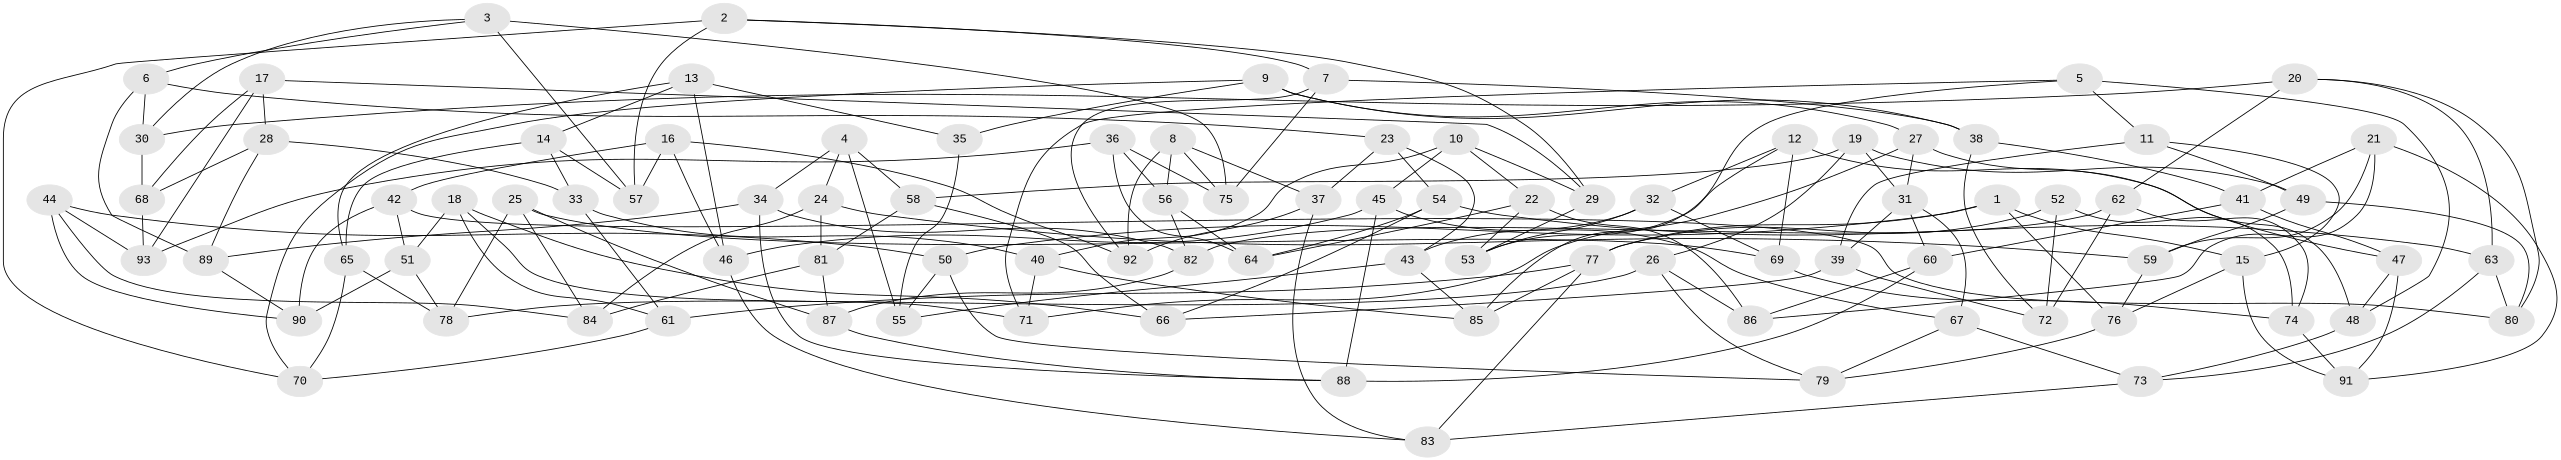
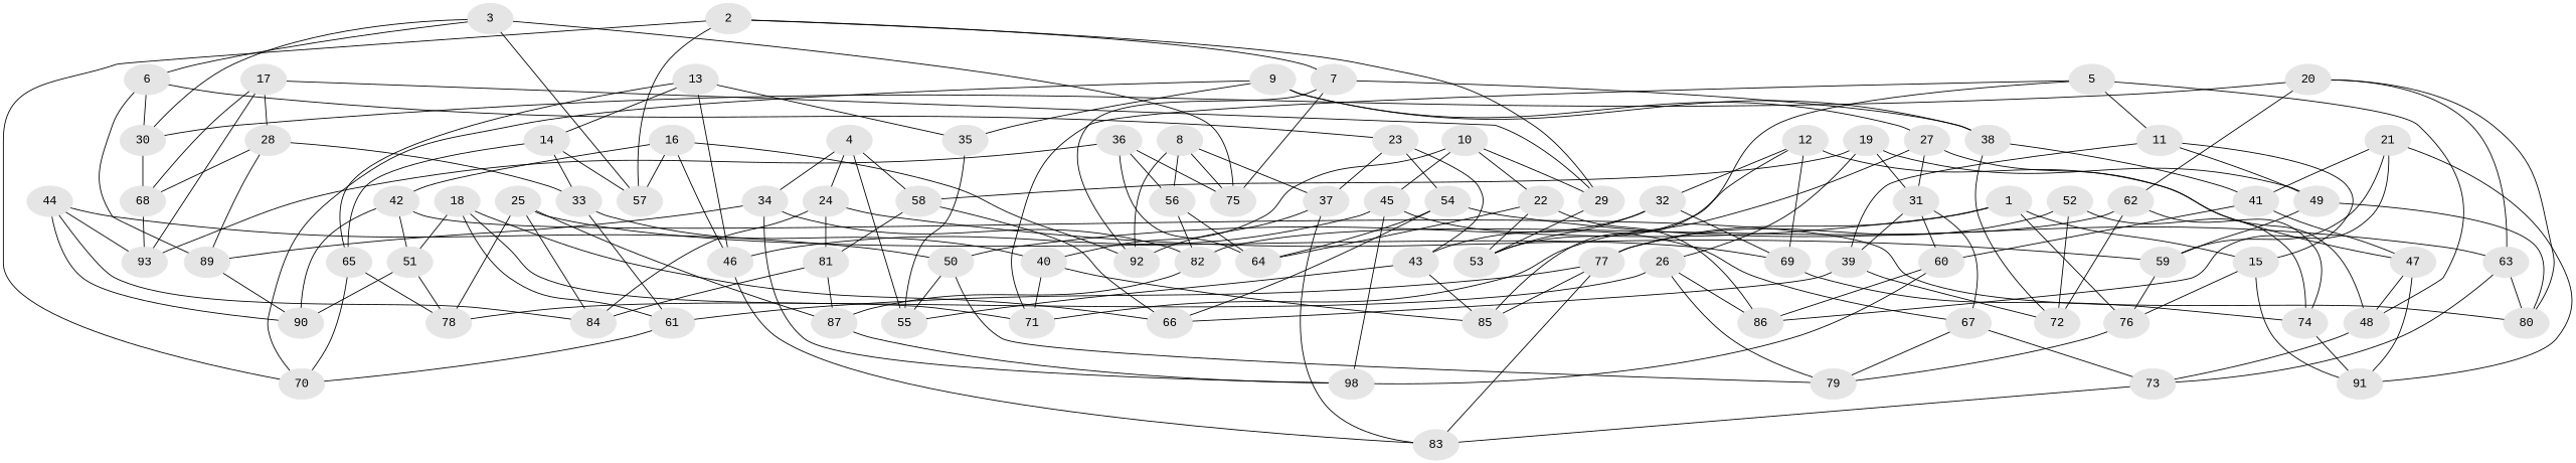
  graph {
    fontname="Liberation Mono"
    node [color=gray90 fontname="Liberation Mono" style=filled]
    edge [fontname="Liberation Mono"]
    1
    15
    50
    76
    77
    91
    55
    79
    85
    61
    83
    2
    7
    29
    57
    70
    75
    38
    92
    53
    3
    6
    30
    23
    89
    68
    4
    24
    34
    58
    59
    81
    84
    82
-   88
+   88 [label=98]
    66
    5
    11
    48
    71
    39
    49
    73
    37
    43
    54
    90
    41
    72
    8
    56
    64
    9
    27
    35
    31
    10
    22
    40
    45
    86
    46
    67
    80
    12
    32
    47
    69
    74
    13
    14
    65
    33
    78
    16
    42
    51
    17
    28
    93
    18
    19
    26
    60
    20
    62
    63
    21
    87
    25
    36
    44
    52
    1 -- 15
    1 -- 50
    1 -- 76
    1 -- 77
    15 -- 76
    15 -- 91
    50 -- 55
    50 -- 79
    76 -- 79
    77 -- 85
    77 -- 61
    77 -- 83
    61 -- 70
    2 -- 7
    2 -- 29
    2 -- 57
    2 -- 70
    7 -- 75
    7 -- 38
    7 -- 92
    29 -- 53
    38 -- 41
    38 -- 72
    3 -- 57
    3 -- 75
    3 -- 6
    3 -- 30
    6 -- 30
    6 -- 23
    6 -- 89
    30 -- 68
    23 -- 37
    23 -- 43
    23 -- 54
    89 -- 90
    68 -- 93
    4 -- 55
    4 -- 24
    4 -- 34
    4 -- 58
    24 -- 59
    24 -- 81
    24 -- 84
    34 -- 89
    34 -- 82
    34 -- 88
    58 -- 81
    58 -- 66
    59 -- 76
    81 -- 84
    81 -- 87
    82 -- 87
    5 -- 85
    5 -- 11
    5 -- 48
    5 -- 71
    11 -- 15
    11 -- 39
    11 -- 49
    48 -- 73
    39 -- 66
    39 -- 72
    49 -- 59
    49 -- 80
    73 -- 83
    37 -- 83
    37 -- 92
    43 -- 55
    43 -- 85
    54 -- 66
    54 -- 64
    54 -- 63
    41 -- 47
    41 -- 60
    8 -- 75
    8 -- 92
    8 -- 37
    8 -- 56
    56 -- 82
    56 -- 64
    9 -- 70
    9 -- 38
    9 -- 27
    9 -- 35
    27 -- 48
    27 -- 71
    27 -- 31
    35 -- 55
    31 -- 39
    31 -- 67
    31 -- 60
    10 -- 29
    10 -- 22
    10 -- 40
    10 -- 45
    22 -- 53
    22 -- 64
    22 -- 86
    40 -- 85
    40 -- 71
    45 -- 88
    45 -- 46
    45 -- 67
    46 -- 83
    67 -- 79
    67 -- 73
    12 -- 53
    12 -- 32
    12 -- 47
    12 -- 69
    32 -- 53
    32 -- 43
    32 -- 69
    47 -- 91
    47 -- 48
    69 -- 74
    74 -- 91
    13 -- 35
    13 -- 46
    13 -- 14
    13 -- 65
    14 -- 57
    14 -- 65
    14 -- 33
    65 -- 70
    65 -- 78
    33 -- 61
    33 -- 40
    16 -- 57
    16 -- 92
    16 -- 46
    16 -- 42
    42 -- 90
    42 -- 80
    42 -- 51
    51 -- 90
    51 -- 78
    17 -- 29
    17 -- 68
    17 -- 28
    17 -- 93
    28 -- 89
    28 -- 68
    28 -- 33
    18 -- 61
    18 -- 66
    18 -- 71
    18 -- 51
    19 -- 58
    19 -- 49
    19 -- 31
    19 -- 26
    26 -- 79
    26 -- 86
    26 -- 78
    60 -- 88
    60 -- 86
    20 -- 30
    20 -- 80
    20 -- 62
    20 -- 63
    62 -- 82
    62 -- 72
    62 -- 74
    63 -- 73
    63 -- 80
    21 -- 91
    21 -- 59
    21 -- 41
    21 -- 86
    87 -- 88
    25 -- 84
    25 -- 69
    25 -- 78
    25 -- 87
    36 -- 75
    36 -- 56
    36 -- 64
    36 -- 93
    44 -- 50
    44 -- 84
    44 -- 90
    44 -- 93
    52 -- 77
    52 -- 72
    52 -- 74
  }
